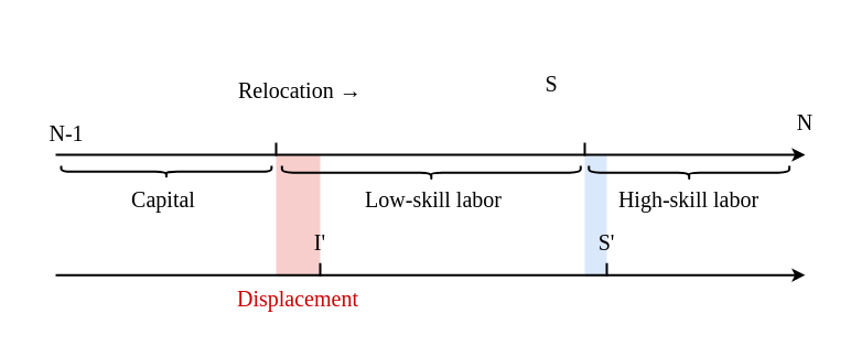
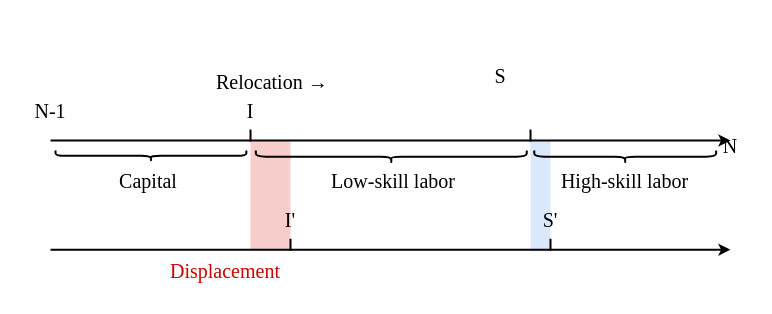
  <mxCell id="0" />
  <mxCell id="1" parent="0" />
  <mxCell id="2" value="" style="rounded=0;whiteSpace=wrap;html=1;fontColor=#0000CC;strokeColor=none;" vertex="1" parent="1"><mxGeometry x="20" y="60" width="730" height="230" as="geometry" /></mxCell>
  <mxCell id="3" value="" style="rounded=0;whiteSpace=wrap;html=1;fillColor=#dae8fc;strokeColor=none;" vertex="1" parent="1"><mxGeometry x="530" y="140.74" width="20" height="110" as="geometry" /></mxCell>
  <mxCell id="4" value="" style="rounded=0;whiteSpace=wrap;html=1;fillColor=#f8cecc;strokeColor=none;" vertex="1" parent="1"><mxGeometry x="250" y="140" width="40" height="110" as="geometry" /></mxCell>
  <mxCell id="5" value="" style="edgeStyle=segmentEdgeStyle;endArrow=classic;html=1;rounded=0;strokeWidth=2;" parent="1" edge="1"><mxGeometry width="50" height="50" relative="1" as="geometry"><mxPoint x="50" y="140" as="sourcePoint" /><mxPoint x="730" y="139.5" as="targetPoint" /></mxGeometry></mxCell>
  <mxCell id="6" value="" style="shape=partialRectangle;whiteSpace=wrap;html=1;bottom=0;top=0;fillColor=none;strokeWidth=2;" parent="1" vertex="1"><mxGeometry x="250" y="130" width="280" height="10" as="geometry" /></mxCell>
  <mxCell id="7" value="" style="shape=curlyBracket;whiteSpace=wrap;html=1;rounded=1;strokeWidth=2;rotation=-90;" parent="1" vertex="1"><mxGeometry x="145.11" y="59.89" width="10.63" height="190.85" as="geometry" /></mxCell>
  <mxCell id="8" value="" style="shape=curlyBracket;whiteSpace=wrap;html=1;rounded=1;strokeWidth=2;rotation=-90;" parent="1" vertex="1"><mxGeometry x="384.54" y="20.78" width="12.5" height="270.94" as="geometry" /></mxCell>
  <mxCell id="9" value="" style="shape=curlyBracket;whiteSpace=wrap;html=1;rounded=1;strokeWidth=2;rotation=-90;" parent="1" vertex="1"><mxGeometry x="618.44" y="65.32" width="12.5" height="181.87" as="geometry" /></mxCell>
- <mxCell id="11" value="&lt;font face=&quot;Times New Roman&quot;&gt;N-1&lt;/font&gt;" style="text;html=1;strokeColor=none;fillColor=none;align=center;verticalAlign=middle;whiteSpace=wrap;rounded=0;strokeWidth=2;fontSize=20;fontFamily=Georgia;" parent="1" vertex="1"><mxGeometry x="40" y="110" width="40" height="20" as="geometry" /></mxCell>
- <mxCell id="12" value="N" style="text;html=1;strokeColor=none;fillColor=none;align=center;verticalAlign=middle;whiteSpace=wrap;rounded=0;strokeWidth=2;fontSize=20;fontFamily=Times New Roman;" parent="1" vertex="1"><mxGeometry x="720" y="100" width="20" height="20" as="geometry" /></mxCell>
+ <mxCell id="10" value="I" style="text;html=1;strokeColor=none;fillColor=none;align=center;verticalAlign=middle;whiteSpace=wrap;rounded=0;strokeWidth=2;fontSize=20;fontFamily=Times New Roman;" parent="1" vertex="1"><mxGeometry x="240" y="100" width="20" height="20" as="geometry" /></mxCell>
+ <mxCell id="11" value="&lt;font face=&quot;Times New Roman&quot;&gt;N-1&lt;/font&gt;" style="text;html=1;strokeColor=none;fillColor=none;align=center;verticalAlign=middle;whiteSpace=wrap;rounded=0;strokeWidth=2;fontSize=20;fontFamily=Georgia;" parent="1" vertex="1"><mxGeometry x="30" y="100" width="40" height="20" as="geometry" /></mxCell>
+ <mxCell id="12" value="N" style="text;html=1;strokeColor=none;fillColor=none;align=center;verticalAlign=middle;whiteSpace=wrap;rounded=0;strokeWidth=2;fontSize=20;fontFamily=Times New Roman;" parent="1" vertex="1"><mxGeometry x="720" y="135" width="20" height="20" as="geometry" /></mxCell>
  <mxCell id="13" value="S" style="text;html=1;strokeColor=none;fillColor=none;align=center;verticalAlign=middle;whiteSpace=wrap;rounded=0;strokeWidth=2;fontSize=20;fontFamily=Times New Roman;" parent="1" vertex="1"><mxGeometry x="490" y="65" width="20" height="20" as="geometry" /></mxCell>
  <mxCell id="14" value="&lt;font face=&quot;Times New Roman&quot;&gt;Capital&lt;/font&gt;" style="text;html=1;strokeColor=none;fillColor=none;align=center;verticalAlign=middle;whiteSpace=wrap;rounded=0;strokeWidth=2;fontSize=20;fontFamily=Georgia;" parent="1" vertex="1"><mxGeometry x="117.51" y="170" width="60" height="20" as="geometry" /></mxCell>
  <mxCell id="15" value="&lt;font face=&quot;Times New Roman&quot;&gt;Low-skill labor&lt;/font&gt;" style="text;html=1;strokeColor=none;fillColor=none;align=center;verticalAlign=middle;whiteSpace=wrap;rounded=0;strokeWidth=2;fontSize=20;fontFamily=Georgia;" parent="1" vertex="1"><mxGeometry x="327.5" y="170" width="130" height="20" as="geometry" /></mxCell>
  <mxCell id="16" value="&lt;font face=&quot;Times New Roman&quot;&gt;High-skill labor&lt;/font&gt;" style="text;html=1;strokeColor=none;fillColor=none;align=center;verticalAlign=middle;whiteSpace=wrap;rounded=0;strokeWidth=2;fontSize=20;fontFamily=Georgia;" parent="1" vertex="1"><mxGeometry x="555.16" y="170" width="139.06" height="20" as="geometry" /></mxCell>
  <mxCell id="17" value="Relocation →" style="text;strokeColor=none;fillColor=none;align=left;verticalAlign=middle;spacingLeft=4;spacingRight=4;overflow=hidden;points=[[0,0.5],[1,0.5]];portConstraint=eastwest;rotatable=0;strokeWidth=2;fontFamily=Times New Roman;fontSize=20;" parent="1" vertex="1"><mxGeometry x="210" y="65.32" width="132.49" height="30" as="geometry" /></mxCell>
  <mxCell id="18" value="" style="edgeStyle=segmentEdgeStyle;endArrow=classic;html=1;rounded=0;strokeWidth=2;" edge="1" parent="1"><mxGeometry width="50" height="50" relative="1" as="geometry"><mxPoint x="50" y="249.22" as="sourcePoint" /><mxPoint x="730" y="248.72" as="targetPoint" /></mxGeometry></mxCell>
  <mxCell id="19" value="" style="shape=partialRectangle;whiteSpace=wrap;html=1;bottom=0;top=0;fillColor=none;strokeWidth=2;" vertex="1" parent="1"><mxGeometry x="290" y="239.22" width="260" height="10" as="geometry" /></mxCell>
  <mxCell id="20" value="I'" style="text;html=1;strokeColor=none;fillColor=none;align=center;verticalAlign=middle;whiteSpace=wrap;rounded=0;strokeWidth=2;fontSize=20;fontFamily=Times New Roman;" vertex="1" parent="1"><mxGeometry x="280" y="209.22" width="20" height="20" as="geometry" /></mxCell>
  <mxCell id="21" value="S'" style="text;html=1;strokeColor=none;fillColor=none;align=center;verticalAlign=middle;whiteSpace=wrap;rounded=0;strokeWidth=2;fontSize=20;fontFamily=Times New Roman;" vertex="1" parent="1"><mxGeometry x="540" y="209.22" width="20" height="20" as="geometry" /></mxCell>
- <mxCell id="22" value="&lt;font color=&quot;#cc0000&quot; face=&quot;Times New Roman&quot;&gt;Displacement&lt;/font&gt;" style="text;html=1;strokeColor=none;fillColor=none;align=center;verticalAlign=middle;whiteSpace=wrap;rounded=0;strokeWidth=2;fontSize=20;fontFamily=Georgia;" vertex="1" parent="1"><mxGeometry x="210" y="260" width="120" height="20" as="geometry" /></mxCell>
+ <mxCell id="22" value="&lt;font color=&quot;#cc0000&quot; face=&quot;Times New Roman&quot;&gt;Displacement&lt;/font&gt;" style="text;html=1;strokeColor=none;fillColor=none;align=center;verticalAlign=middle;whiteSpace=wrap;rounded=0;strokeWidth=2;fontSize=20;fontFamily=Georgia;" vertex="1" parent="1"><mxGeometry x="165" y="260" width="120" height="20" as="geometry" /></mxCell>
